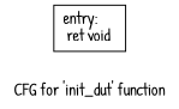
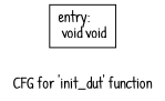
  digraph {
    label="CFG for 'init_dut' function"
    fontname="Patrick Hand"
-   n1 [label="{entry:\l  ret void\l}" shape=record fontname="Patrick Hand"]
+   n1 [label="{entry:\l  void void\l}" shape=record fontname="Patrick Hand"]
  }
